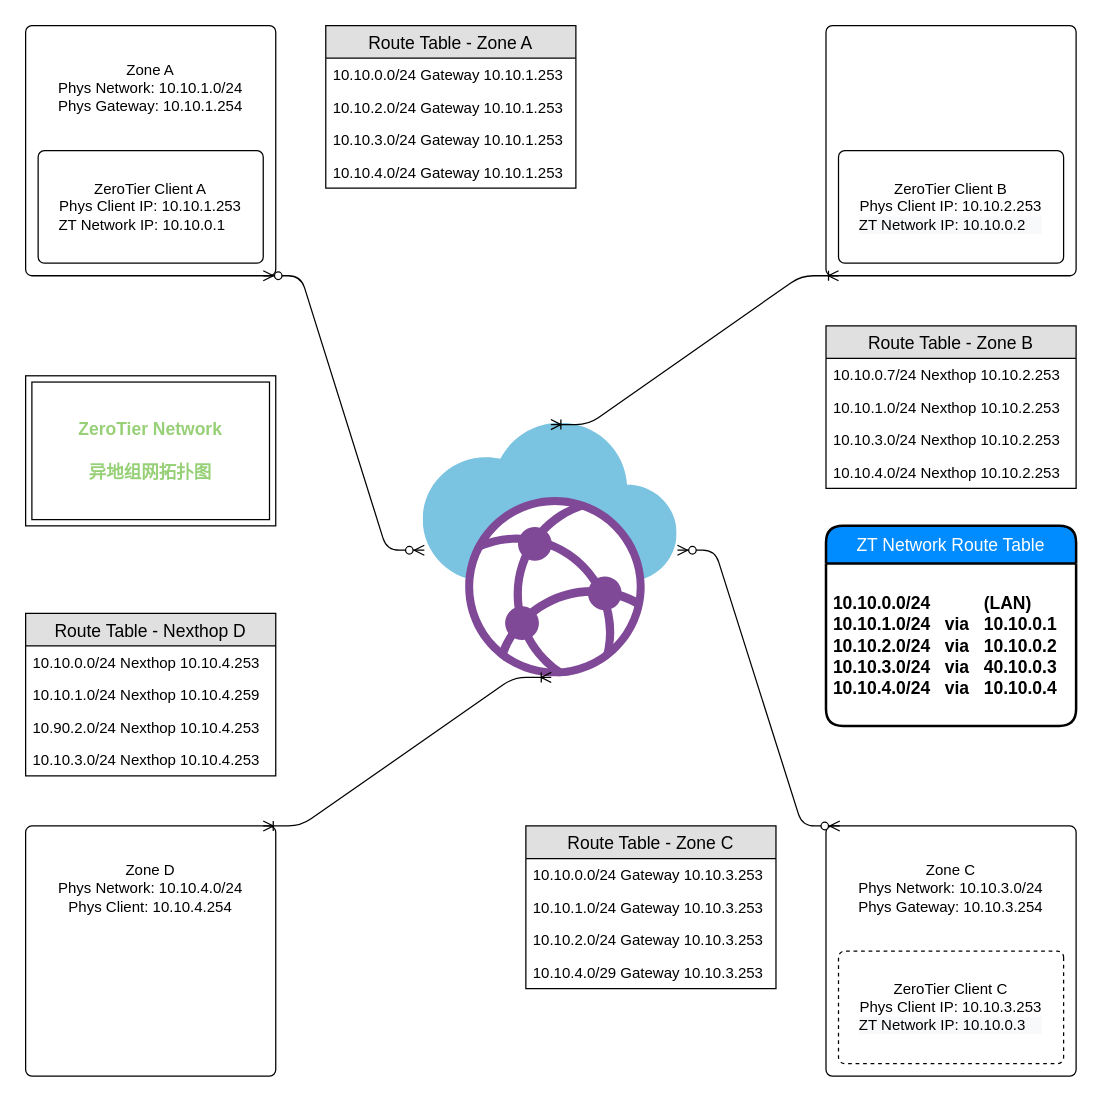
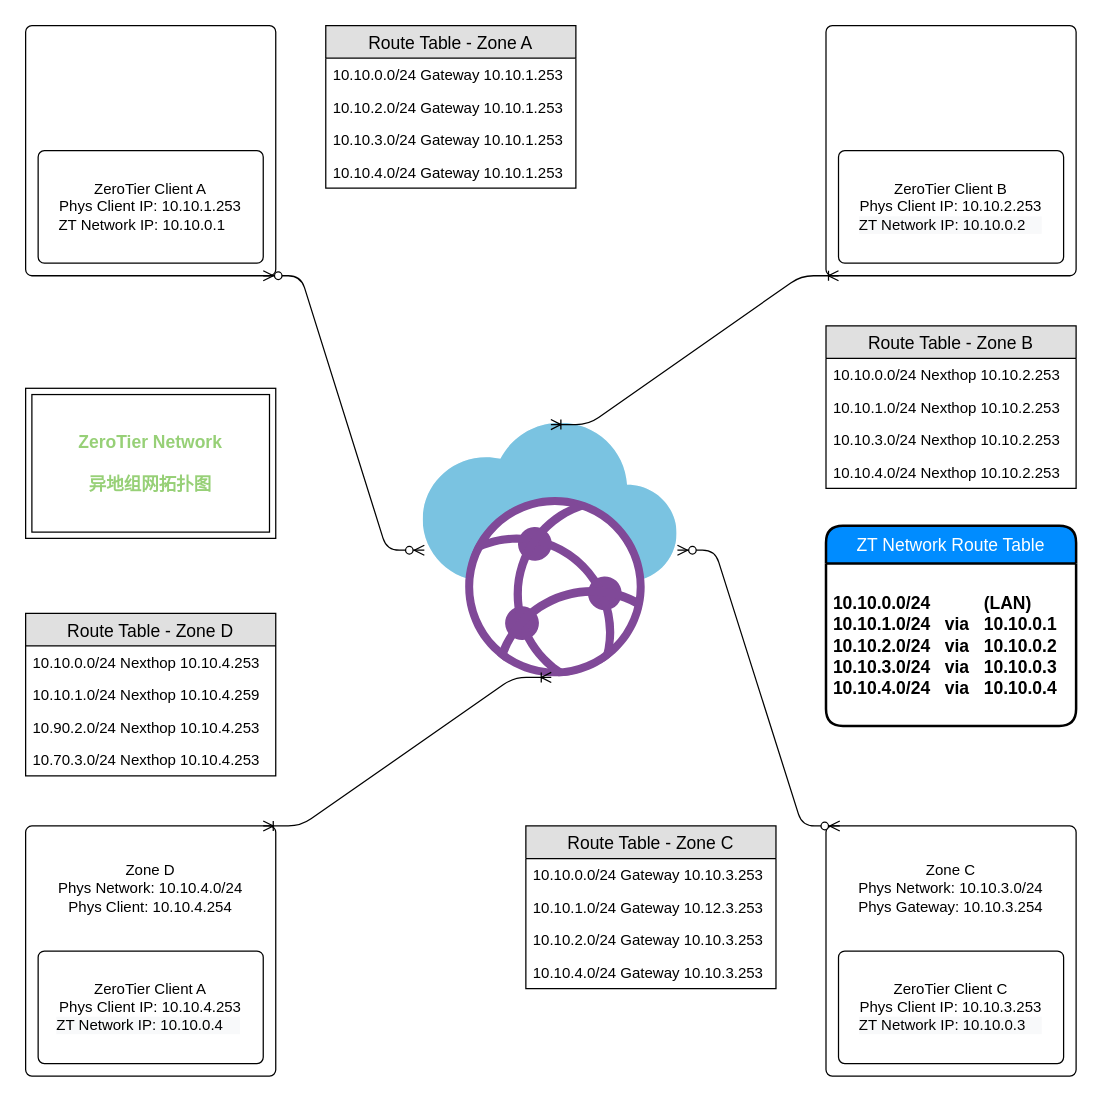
  <mxCell id="0" />
  <mxCell id="1" parent="0" />
  <mxCell id="2" value="" parent="1" vertex="1" style="rounded=1;absoluteArcSize=1;html=1;arcSize=10;fontStyle=1"><mxGeometry as="geometry" height="200" width="200" y="20" x="20" /></mxCell>
- <mxCell id="3" value="Zone A&lt;br&gt;Phys Network: 10.10.1.0/24&lt;br&gt;Phys Gateway: 10.10.1.254" parent="2" vertex="1" style="html=1;shape=mxgraph.er.anchor;whiteSpace=wrap;direction=south;"><mxGeometry as="geometry" height="100" width="200" /></mxCell>
  <mxCell id="4" value="ZeroTier Client A&lt;br&gt;Phys Client IP: 10.10.1.253&lt;br&gt;ZT Network IP: 10.10.0.1 &amp;nbsp; &amp;nbsp; " parent="2" vertex="1" style="rounded=1;absoluteArcSize=1;html=1;arcSize=10;whiteSpace=wrap;points=[];strokeColor=inherit;fillColor=inherit;direction=south;"><mxGeometry as="geometry" height="90" width="180" y="100" x="10" /></mxCell>
  <mxCell id="5" value="" parent="1" vertex="1" style="rounded=1;absoluteArcSize=1;html=1;arcSize=10;fontStyle=1"><mxGeometry as="geometry" height="200" width="200" y="20" x="660" /></mxCell>
  <mxCell id="6" value="ZeroTier Client B&lt;br&gt;Phys Client IP: 10.10.2.253&lt;br&gt;&lt;span style=&quot;display: inline ; float: none ; background-color: rgb(248 , 249 , 250) ; color: rgb(0 , 0 , 0) ; font-family: &amp;#34;helvetica&amp;#34; ; font-size: 12px ; font-style: normal ; font-variant: normal ; font-weight: normal ; letter-spacing: normal ; line-height: 1.2 ; overflow-wrap: normal ; text-align: center ; text-decoration: none ; text-indent: 0px ; text-transform: none ; white-space: normal ; word-spacing: 0px&quot;&gt;ZT Network IP: 10.10.0.2 &amp;nbsp; &amp;nbsp; &lt;/span&gt;" parent="5" vertex="1" style="rounded=1;absoluteArcSize=1;html=1;arcSize=10;whiteSpace=wrap;points=[];strokeColor=inherit;fillColor=inherit;direction=south;"><mxGeometry as="geometry" height="90" width="180" y="100" x="10" /></mxCell>
  <mxCell id="7" value="" parent="1" vertex="1" style="rounded=1;absoluteArcSize=1;html=1;arcSize=10;fontStyle=1"><mxGeometry as="geometry" height="200" width="200" y="660" x="660" /></mxCell>
  <mxCell id="8" value="Zone C&lt;br&gt;Phys Network: 10.10.3.0/24&lt;br&gt;Phys Gateway: 10.10.3.254" parent="7" vertex="1" style="html=1;shape=mxgraph.er.anchor;whiteSpace=wrap;direction=south;"><mxGeometry as="geometry" height="100" width="200" /></mxCell>
- <mxCell id="9" value="ZeroTier Client C&lt;br&gt;Phys Client IP: 10.10.3.253&lt;br&gt;&lt;span style=&quot;display: inline ; float: none ; background-color: rgb(248 , 249 , 250) ; color: rgb(0 , 0 , 0) ; font-family: &amp;#34;helvetica&amp;#34; ; font-size: 12px ; font-style: normal ; font-variant: normal ; font-weight: normal ; letter-spacing: normal ; line-height: 1.2 ; overflow-wrap: normal ; text-align: center ; text-decoration: none ; text-indent: 0px ; text-transform: none ; white-space: normal ; word-spacing: 0px&quot;&gt;ZT Network IP: 10.10.0.3 &amp;nbsp; &amp;nbsp;&lt;/span&gt;" parent="7" vertex="1" style="rounded=1;absoluteArcSize=1;html=1;arcSize=10;whiteSpace=wrap;points=[];strokeColor=inherit;fillColor=inherit;direction=south;dashed=1;"><mxGeometry as="geometry" height="90" width="180" y="100" x="10" /></mxCell>
+ <mxCell id="9" value="ZeroTier Client C&lt;br&gt;Phys Client IP: 10.10.3.253&lt;br&gt;&lt;span style=&quot;display: inline ; float: none ; background-color: rgb(248 , 249 , 250) ; color: rgb(0 , 0 , 0) ; font-family: &amp;#34;helvetica&amp;#34; ; font-size: 12px ; font-style: normal ; font-variant: normal ; font-weight: normal ; letter-spacing: normal ; line-height: 1.2 ; overflow-wrap: normal ; text-align: center ; text-decoration: none ; text-indent: 0px ; text-transform: none ; white-space: normal ; word-spacing: 0px&quot;&gt;ZT Network IP: 10.10.0.3 &amp;nbsp; &amp;nbsp;&lt;/span&gt;" parent="7" vertex="1" style="rounded=1;absoluteArcSize=1;html=1;arcSize=10;whiteSpace=wrap;points=[];strokeColor=inherit;fillColor=inherit;direction=south;"><mxGeometry as="geometry" height="90" width="180" y="100" x="10" /></mxCell>
  <mxCell id="10" value="" parent="1" vertex="1" style="rounded=1;absoluteArcSize=1;html=1;arcSize=10;"><mxGeometry as="geometry" height="200" width="200" y="660" x="20" /></mxCell>
  <mxCell id="11" value="Zone D&lt;br&gt;Phys Network: 10.10.4.0/24&lt;br&gt;Phys Client: 10.10.4.254" parent="10" vertex="1" style="html=1;shape=mxgraph.er.anchor;whiteSpace=wrap;direction=south;"><mxGeometry as="geometry" height="100" width="200" /></mxCell>
+ <mxCell id="12" value="ZeroTier Client A&lt;br&gt;Phys Client IP: 10.10.4.253&lt;br&gt;&lt;span style=&quot;display: inline ; float: none ; background-color: rgb(248 , 249 , 250) ; color: rgb(0 , 0 , 0) ; font-family: &amp;#34;helvetica&amp;#34; ; font-size: 12px ; font-style: normal ; font-variant: normal ; font-weight: normal ; letter-spacing: normal ; line-height: 1.2 ; overflow-wrap: normal ; text-align: center ; text-decoration: none ; text-indent: 0px ; text-transform: none ; white-space: normal ; word-spacing: 0px&quot;&gt;ZT Network IP: 10.10.0.4 &amp;nbsp; &amp;nbsp;&lt;/span&gt;&amp;nbsp;" parent="10" vertex="1" style="rounded=1;absoluteArcSize=1;html=1;arcSize=10;whiteSpace=wrap;points=[];strokeColor=inherit;fillColor=inherit;direction=south;"><mxGeometry as="geometry" height="90" width="180" y="100" x="10" /></mxCell>
  <mxCell id="13" value="Route Table - Zone A" parent="1" vertex="1" style="swimlane;fontStyle=0;childLayout=stackLayout;horizontal=1;startSize=26;fillColor=#e0e0e0;horizontalStack=0;resizeParent=1;resizeParentMax=0;resizeLast=0;collapsible=1;marginBottom=0;swimlaneFillColor=#ffffff;align=center;fontSize=14;"><mxGeometry as="geometry" height="130" width="200" y="20" x="260" /></mxCell>
  <mxCell id="14" value="10.10.0.0/24 Gateway 10.10.1.253" parent="13" vertex="1" style="text;strokeColor=none;fillColor=none;spacingLeft=4;spacingRight=4;overflow=hidden;rotatable=0;points=[[0,0.5],[1,0.5]];portConstraint=eastwest;fontSize=12;"><mxGeometry as="geometry" height="26" width="200" y="26" /></mxCell>
  <mxCell id="15" value="10.10.2.0/24 Gateway 10.10.1.253" parent="13" vertex="1" style="text;strokeColor=none;fillColor=none;spacingLeft=4;spacingRight=4;overflow=hidden;rotatable=0;points=[[0,0.5],[1,0.5]];portConstraint=eastwest;fontSize=12;"><mxGeometry as="geometry" height="26" width="200" y="52" /></mxCell>
  <mxCell id="16" value="10.10.3.0/24 Gateway 10.10.1.253" parent="13" vertex="1" style="text;strokeColor=none;fillColor=none;spacingLeft=4;spacingRight=4;overflow=hidden;rotatable=0;points=[[0,0.5],[1,0.5]];portConstraint=eastwest;fontSize=12;"><mxGeometry as="geometry" height="26" width="200" y="78" /></mxCell>
  <mxCell id="17" value="10.10.4.0/24 Gateway 10.10.1.253" parent="13" vertex="1" style="text;strokeColor=none;fillColor=none;spacingLeft=4;spacingRight=4;overflow=hidden;rotatable=0;points=[[0,0.5],[1,0.5]];portConstraint=eastwest;fontSize=12;"><mxGeometry as="geometry" height="26" width="200" y="104" /></mxCell>
  <mxCell id="18" value="Route Table - Zone B" parent="1" vertex="1" style="swimlane;fontStyle=0;childLayout=stackLayout;horizontal=1;startSize=26;fillColor=#e0e0e0;horizontalStack=0;resizeParent=1;resizeParentMax=0;resizeLast=0;collapsible=1;marginBottom=0;swimlaneFillColor=#ffffff;align=center;fontSize=14;"><mxGeometry as="geometry" height="130" width="200" y="260" x="660" /></mxCell>
- <mxCell id="19" value="10.10.0.7/24 Nexthop 10.10.2.253" parent="18" vertex="1" style="text;strokeColor=none;fillColor=none;spacingLeft=4;spacingRight=4;overflow=hidden;rotatable=0;points=[[0,0.5],[1,0.5]];portConstraint=eastwest;fontSize=12;"><mxGeometry as="geometry" height="26" width="200" y="26" /></mxCell>
+ <mxCell id="19" value="10.10.0.0/24 Nexthop 10.10.2.253" parent="18" vertex="1" style="text;strokeColor=none;fillColor=none;spacingLeft=4;spacingRight=4;overflow=hidden;rotatable=0;points=[[0,0.5],[1,0.5]];portConstraint=eastwest;fontSize=12;"><mxGeometry as="geometry" height="26" width="200" y="26" /></mxCell>
  <mxCell id="20" value="10.10.1.0/24 Nexthop 10.10.2.253" parent="18" vertex="1" style="text;strokeColor=none;fillColor=none;spacingLeft=4;spacingRight=4;overflow=hidden;rotatable=0;points=[[0,0.5],[1,0.5]];portConstraint=eastwest;fontSize=12;"><mxGeometry as="geometry" height="26" width="200" y="52" /></mxCell>
  <mxCell id="21" value="10.10.3.0/24 Nexthop 10.10.2.253" parent="18" vertex="1" style="text;strokeColor=none;fillColor=none;spacingLeft=4;spacingRight=4;overflow=hidden;rotatable=0;points=[[0,0.5],[1,0.5]];portConstraint=eastwest;fontSize=12;"><mxGeometry as="geometry" height="26" width="200" y="78" /></mxCell>
  <mxCell id="22" value="10.10.4.0/24 Nexthop 10.10.2.253" parent="18" vertex="1" style="text;strokeColor=none;fillColor=none;spacingLeft=4;spacingRight=4;overflow=hidden;rotatable=0;points=[[0,0.5],[1,0.5]];portConstraint=eastwest;fontSize=12;"><mxGeometry as="geometry" height="26" width="200" y="104" /></mxCell>
  <mxCell id="23" value="Route Table - Zone C" parent="1" vertex="1" style="swimlane;fontStyle=0;childLayout=stackLayout;horizontal=1;startSize=26;fillColor=#e0e0e0;horizontalStack=0;resizeParent=1;resizeParentMax=0;resizeLast=0;collapsible=1;marginBottom=0;swimlaneFillColor=#ffffff;align=center;fontSize=14;"><mxGeometry as="geometry" height="130" width="200" y="660" x="420" /></mxCell>
  <mxCell id="24" value="10.10.0.0/24 Gateway 10.10.3.253" parent="23" vertex="1" style="text;strokeColor=none;fillColor=none;spacingLeft=4;spacingRight=4;overflow=hidden;rotatable=0;points=[[0,0.5],[1,0.5]];portConstraint=eastwest;fontSize=12;"><mxGeometry as="geometry" height="26" width="200" y="26" /></mxCell>
- <mxCell id="25" value="10.10.1.0/24 Gateway 10.10.3.253" parent="23" vertex="1" style="text;strokeColor=none;fillColor=none;spacingLeft=4;spacingRight=4;overflow=hidden;rotatable=0;points=[[0,0.5],[1,0.5]];portConstraint=eastwest;fontSize=12;"><mxGeometry as="geometry" height="26" width="200" y="52" /></mxCell>
+ <mxCell id="25" value="10.10.1.0/24 Gateway 10.12.3.253" parent="23" vertex="1" style="text;strokeColor=none;fillColor=none;spacingLeft=4;spacingRight=4;overflow=hidden;rotatable=0;points=[[0,0.5],[1,0.5]];portConstraint=eastwest;fontSize=12;"><mxGeometry as="geometry" height="26" width="200" y="52" /></mxCell>
  <mxCell id="26" value="10.10.2.0/24 Gateway 10.10.3.253" parent="23" vertex="1" style="text;strokeColor=none;fillColor=none;spacingLeft=4;spacingRight=4;overflow=hidden;rotatable=0;points=[[0,0.5],[1,0.5]];portConstraint=eastwest;fontSize=12;"><mxGeometry as="geometry" height="26" width="200" y="78" /></mxCell>
- <mxCell id="27" value="10.10.4.0/29 Gateway 10.10.3.253" parent="23" vertex="1" style="text;strokeColor=none;fillColor=none;spacingLeft=4;spacingRight=4;overflow=hidden;rotatable=0;points=[[0,0.5],[1,0.5]];portConstraint=eastwest;fontSize=12;"><mxGeometry as="geometry" height="26" width="200" y="104" /></mxCell>
- <mxCell id="28" value="Route Table - Nexthop D" parent="1" vertex="1" style="swimlane;fontStyle=0;childLayout=stackLayout;horizontal=1;startSize=26;fillColor=#e0e0e0;horizontalStack=0;resizeParent=1;resizeParentMax=0;resizeLast=0;collapsible=1;marginBottom=0;swimlaneFillColor=#ffffff;align=center;fontSize=14;"><mxGeometry as="geometry" height="130" width="200" y="490" x="20" /></mxCell>
+ <mxCell id="27" value="10.10.4.0/24 Gateway 10.10.3.253" parent="23" vertex="1" style="text;strokeColor=none;fillColor=none;spacingLeft=4;spacingRight=4;overflow=hidden;rotatable=0;points=[[0,0.5],[1,0.5]];portConstraint=eastwest;fontSize=12;"><mxGeometry as="geometry" height="26" width="200" y="104" /></mxCell>
+ <mxCell id="28" value="Route Table - Zone D" parent="1" vertex="1" style="swimlane;fontStyle=0;childLayout=stackLayout;horizontal=1;startSize=26;fillColor=#e0e0e0;horizontalStack=0;resizeParent=1;resizeParentMax=0;resizeLast=0;collapsible=1;marginBottom=0;swimlaneFillColor=#ffffff;align=center;fontSize=14;"><mxGeometry as="geometry" height="130" width="200" y="490" x="20" /></mxCell>
  <mxCell id="29" value="10.10.0.0/24 Nexthop 10.10.4.253" parent="28" vertex="1" style="text;strokeColor=none;fillColor=none;spacingLeft=4;spacingRight=4;overflow=hidden;rotatable=0;points=[[0,0.5],[1,0.5]];portConstraint=eastwest;fontSize=12;"><mxGeometry as="geometry" height="26" width="200" y="26" /></mxCell>
  <mxCell id="30" value="10.10.1.0/24 Nexthop 10.10.4.259" parent="28" vertex="1" style="text;strokeColor=none;fillColor=none;spacingLeft=4;spacingRight=4;overflow=hidden;rotatable=0;points=[[0,0.5],[1,0.5]];portConstraint=eastwest;fontSize=12;"><mxGeometry as="geometry" height="26" width="200" y="52" /></mxCell>
  <mxCell id="31" value="10.90.2.0/24 Nexthop 10.10.4.253" parent="28" vertex="1" style="text;strokeColor=none;fillColor=none;spacingLeft=4;spacingRight=4;overflow=hidden;rotatable=0;points=[[0,0.5],[1,0.5]];portConstraint=eastwest;fontSize=12;"><mxGeometry as="geometry" height="26" width="200" y="78" /></mxCell>
- <mxCell id="32" value="10.10.3.0/24 Nexthop 10.10.4.253" parent="28" vertex="1" style="text;strokeColor=none;fillColor=none;spacingLeft=4;spacingRight=4;overflow=hidden;rotatable=0;points=[[0,0.5],[1,0.5]];portConstraint=eastwest;fontSize=12;"><mxGeometry as="geometry" height="26" width="200" y="104" /></mxCell>
+ <mxCell id="32" value="10.70.3.0/24 Nexthop 10.10.4.253" parent="28" vertex="1" style="text;strokeColor=none;fillColor=none;spacingLeft=4;spacingRight=4;overflow=hidden;rotatable=0;points=[[0,0.5],[1,0.5]];portConstraint=eastwest;fontSize=12;"><mxGeometry as="geometry" height="26" width="200" y="104" /></mxCell>
  <mxCell id="33" value="" parent="1" vertex="1" style="aspect=fixed;html=1;points=[];align=center;image;fontSize=12;image=img/lib/mscae/aspect=fixed;html=1;perimeter=none;align=center;shadow=0;dashed=0;image;fontSize=12;image=img/lib/mscae/Virtual_WANs.svg;"><mxGeometry as="geometry" height="203" width="203" y="338" x="338" /></mxCell>
  <mxCell id="34" value="" parent="1" style="edgeStyle=entityRelationEdgeStyle;fontSize=12;html=1;endArrow=ERzeroToMany;endFill=1;startArrow=ERzeroToMany;entryX=0.004;entryY=0.5;entryDx=0;entryDy=0;entryPerimeter=0;" target="33" edge="1"><mxGeometry as="geometry" height="100" width="100" relative="1"><mxPoint as="sourcePoint" y="220" x="210" /><mxPoint as="targetPoint" y="440" x="340" /></mxGeometry></mxCell>
  <mxCell id="35" value="" parent="1" style="edgeStyle=entityRelationEdgeStyle;fontSize=12;html=1;endArrow=ERzeroToMany;endFill=1;startArrow=ERzeroToMany;exitX=1.001;exitY=0.5;exitDx=0;exitDy=0;exitPerimeter=0;" edge="1" source="33"><mxGeometry as="geometry" height="100" width="100" relative="1"><mxPoint as="sourcePoint" y="480" x="541" /><mxPoint as="targetPoint" y="660" x="671" /></mxGeometry></mxCell>
  <mxCell id="36" value="" parent="1" style="edgeStyle=entityRelationEdgeStyle;fontSize=12;html=1;endArrow=ERoneToMany;startArrow=ERoneToMany;entryX=0.504;entryY=1.001;entryDx=0;entryDy=0;entryPerimeter=0;" target="33" edge="1"><mxGeometry as="geometry" height="100" width="100" relative="1"><mxPoint as="sourcePoint" y="660" x="210" /><mxPoint as="targetPoint" y="560" x="310" /></mxGeometry></mxCell>
  <mxCell id="37" value="" parent="1" style="edgeStyle=entityRelationEdgeStyle;fontSize=12;html=1;endArrow=ERoneToMany;startArrow=ERoneToMany;entryX=0.504;entryY=1.001;entryDx=0;entryDy=0;entryPerimeter=0;" edge="1"><mxGeometry as="geometry" height="100" width="100" relative="1"><mxPoint as="sourcePoint" y="339" x="440" /><mxPoint as="targetPoint" y="220" x="670" /></mxGeometry></mxCell>
- <mxCell id="38" value="&lt;b&gt;&lt;font color=&quot;#97d077&quot;&gt;ZeroTier Network&lt;br&gt;&lt;br&gt;异地组网拓扑图&lt;/font&gt;&lt;/b&gt;" parent="1" vertex="1" style="shape=ext;margin=3;double=1;whiteSpace=wrap;html=1;align=center;fontSize=14;"><mxGeometry as="geometry" height="120" width="200" y="300" x="20" /></mxCell>
+ <mxCell id="38" value="&lt;b&gt;&lt;font color=&quot;#97d077&quot;&gt;ZeroTier Network&lt;br&gt;&lt;br&gt;异地组网拓扑图&lt;/font&gt;&lt;/b&gt;" parent="1" vertex="1" style="shape=ext;margin=3;double=1;whiteSpace=wrap;html=1;align=center;fontSize=14;"><mxGeometry x="20" y="310" as="geometry" height="120" width="200" /></mxCell>
  <mxCell id="39" value="ZT Network Route Table" parent="1" vertex="1" style="swimlane;childLayout=stackLayout;horizontal=1;startSize=30;horizontalStack=0;fillColor=#008cff;fontColor=#FFFFFF;rounded=1;fontSize=14;fontStyle=0;strokeWidth=2;resizeParent=0;resizeLast=1;shadow=0;dashed=0;align=center;"><mxGeometry as="geometry" height="160" width="200" y="420" x="660" /></mxCell>
- <mxCell id="40" value="&#10;10.10.0.0/24           (LAN)&#10;10.10.1.0/24   via   10.10.0.1&#10;10.10.2.0/24   via   10.10.0.2&#10;10.10.3.0/24   via   40.10.0.3&#10;10.10.4.0/24   via   10.10.0.4" parent="39" vertex="1" style="align=left;strokeColor=none;fillColor=none;spacingLeft=4;fontSize=14;verticalAlign=top;resizable=0;rotatable=0;part=1;fontStyle=1"><mxGeometry as="geometry" height="130" width="200" y="30" /></mxCell>
+ <mxCell id="40" value="&#10;10.10.0.0/24           (LAN)&#10;10.10.1.0/24   via   10.10.0.1&#10;10.10.2.0/24   via   10.10.0.2&#10;10.10.3.0/24   via   10.10.0.3&#10;10.10.4.0/24   via   10.10.0.4" parent="39" vertex="1" style="align=left;strokeColor=none;fillColor=none;spacingLeft=4;fontSize=14;verticalAlign=top;resizable=0;rotatable=0;part=1;fontStyle=1"><mxGeometry as="geometry" height="130" width="200" y="30" /></mxCell>
